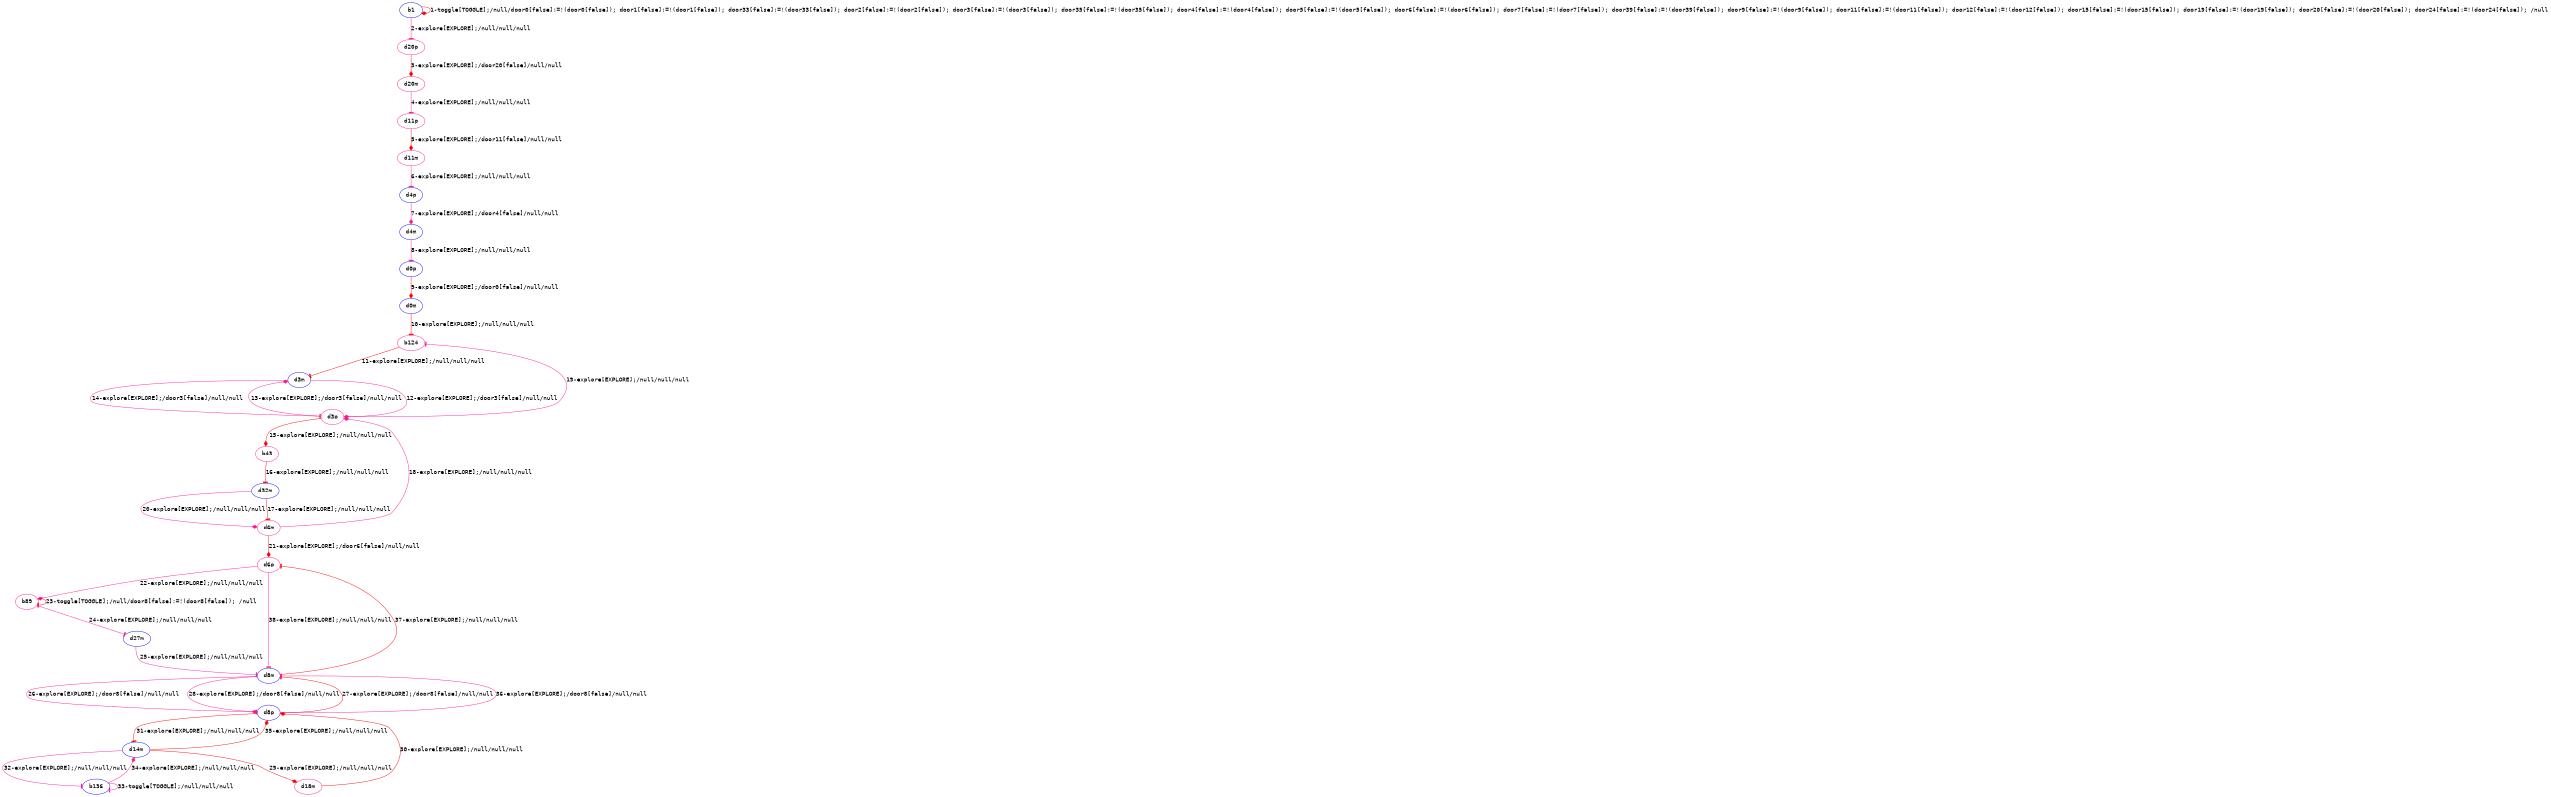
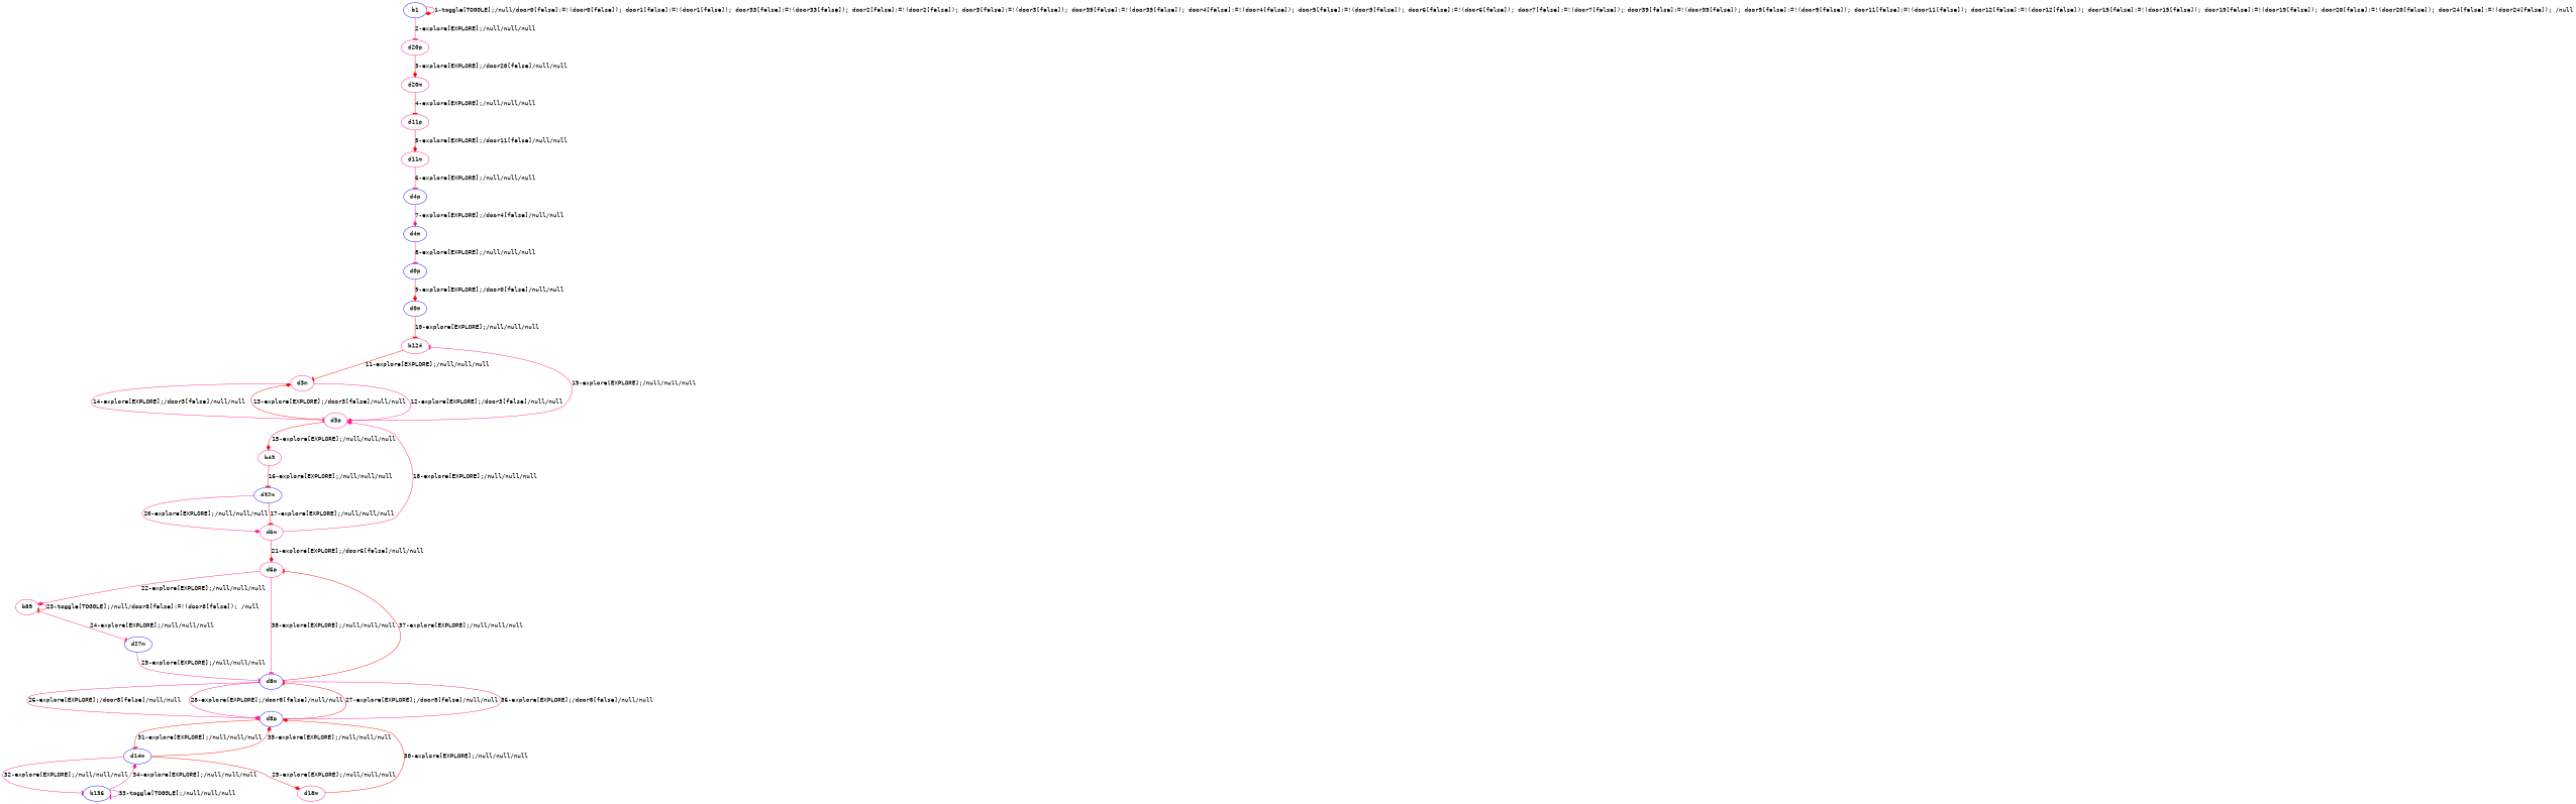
  digraph {
    fontname="DejaVu Sans Mono"
    node [color=deeppink fontname="DejaVu Sans Mono"]
    edge [arrowhead=tee color=deeppink fontname="DejaVu Sans Mono"]
    b1 [color=blue]
    d20p
    d20m
    d11p
    d11m
    d4p [color=blue]
    d4m [color=blue]
    d0p [color=blue]
    d0m [color=blue]
    b124
-   d3m [color=blue]
+   d3m
    d3p
    b43
    d32m [color=blue]
    d6m
    d6p
    b89
    d8m [color=blue]
    d27m [color=blue]
    d8p [color=blue]
    d14m [color=blue]
    d18m
    b136 [color=blue]
    b1 -> b1 [arrowhead=diamond color=red label="1-toggle[TOGGLE];/null/door0[false]:=!(door0[false]); door1[false]:=!(door1[false]); door33[false]:=!(door33[false]); door2[false]:=!(door2[false]); door3[false]:=!(door3[false]); door35[false]:=!(door35[false]); door4[false]:=!(door4[false]); door5[false]:=!(door5[false]); door6[false]:=!(door6[false]); door7[false]:=!(door7[false]); door39[false]:=!(door39[false]); door9[false]:=!(door9[false]); door11[false]:=!(door11[false]); door12[false]:=!(door12[false]); door15[false]:=!(door15[false]); door19[false]:=!(door19[false]); door20[false]:=!(door20[false]); door24[false]:=!(door24[false]); /null"]
    b1 -> d20p [label="2-explore[EXPLORE];/null/null/null"]
    d20p -> d20m [arrowhead=diamond color=red label="3-explore[EXPLORE];/door20[false]/null/null"]
-   d20m -> d11p [label="4-explore[EXPLORE];/null/null/null"]
+   d20m -> d11p [color=red label="4-explore[EXPLORE];/null/null/null"]
    d11p -> d11m [arrowhead=diamond color=red label="5-explore[EXPLORE];/door11[false]/null/null"]
    d11m -> d4p [label="6-explore[EXPLORE];/null/null/null"]
    d4p -> d4m [arrowhead=diamond label="7-explore[EXPLORE];/door4[false]/null/null"]
    d4m -> d0p [label="8-explore[EXPLORE];/null/null/null"]
    d0p -> d0m [arrowhead=diamond color=red label="9-explore[EXPLORE];/door0[false]/null/null"]
    d0m -> b124 [color=red label="10-explore[EXPLORE];/null/null/null"]
    b124 -> d3m [color=red label="11-explore[EXPLORE];/null/null/null"]
    d3m -> d3p [arrowhead=diamond label="12-explore[EXPLORE];/door3[false]/null/null"]
    d3m -> d3p [label="14-explore[EXPLORE];/door3[false]/null/null"]
    d3p -> b124 [label="19-explore[EXPLORE];/null/null/null"]
-   d3p -> d3m [arrowhead=diamond label="13-explore[EXPLORE];/door3[false]/null/null"]
+   d3p -> d3m [arrowhead=diamond color=red label="13-explore[EXPLORE];/door3[false]/null/null"]
    d3p -> b43 [arrowhead=diamond color=red label="15-explore[EXPLORE];/null/null/null"]
    b43 -> d32m [color=red label="16-explore[EXPLORE];/null/null/null"]
    d32m -> d6m [color=red label="17-explore[EXPLORE];/null/null/null"]
    d32m -> d6m [arrowhead=diamond label="20-explore[EXPLORE];/null/null/null"]
    d6m -> d3p [arrowhead=diamond label="18-explore[EXPLORE];/null/null/null"]
    d6m -> d6p [arrowhead=diamond color=red label="21-explore[EXPLORE];/door6[false]/null/null"]
    d6p -> b89 [arrowhead=diamond label="22-explore[EXPLORE];/null/null/null"]
    d6p -> d8m [label="38-explore[EXPLORE];/null/null/null"]
    b89 -> b89 [color=red label="23-toggle[TOGGLE];/null/door8[false]:=!(door8[false]); /null"]
    b89 -> d27m [label="24-explore[EXPLORE];/null/null/null"]
    d8m -> d6p [color=red label="37-explore[EXPLORE];/null/null/null"]
    d8m -> d8p [label="26-explore[EXPLORE];/door8[false]/null/null"]
    d8m -> d8p [arrowhead=diamond label="28-explore[EXPLORE];/door8[false]/null/null"]
    d27m -> d8m [label="25-explore[EXPLORE];/null/null/null"]
    d8p -> d8m [color=red label="27-explore[EXPLORE];/door8[false]/null/null"]
    d8p -> d8m [label="36-explore[EXPLORE];/door8[false]/null/null"]
    d8p -> d14m [color=red label="31-explore[EXPLORE];/null/null/null"]
    d14m -> d8p [arrowhead=diamond color=red label="35-explore[EXPLORE];/null/null/null"]
    d14m -> d18m [arrowhead=diamond color=red label="29-explore[EXPLORE];/null/null/null"]
    d14m -> b136 [label="32-explore[EXPLORE];/null/null/null"]
    d18m -> d8p [arrowhead=diamond color=red label="30-explore[EXPLORE];/null/null/null"]
    b136 -> d14m [arrowhead=diamond label="34-explore[EXPLORE];/null/null/null"]
    b136 -> b136 [label="33-toggle[TOGGLE];/null/null/null"]
  }
